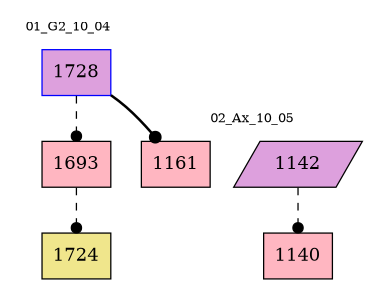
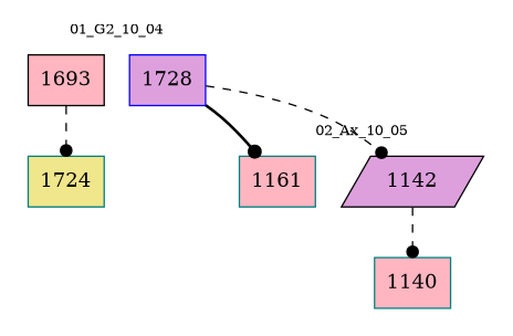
  digraph {
    node [color=black fillcolor=lightpink shape=box style=filled]
    edge [arrowhead=dot color=black style=dashed]
    n1 [fillcolor=plum label=1142 shape=parallelogram]
-   n2 [label=1140]
-   n3 [label=1161]
+   n2 [color=teal label=1140]
+   n3 [color=teal label=1161]
    n4 [color=blue fillcolor=plum label=1728]
    n5 [label=1693]
-   n6 [fillcolor=khaki label=1724]
+   n6 [color=teal fillcolor=khaki label=1724]
    subgraph cluster_1 {
      color=white
      fontsize=10
      label="02_Ax_10_05"
      n1
      n2
      n3
    }
    subgraph cluster_2 {
      color=white
      fontsize=10
      label="01_G2_10_04"
      n4
      n5
      n6
    }
    n1 -> n2
    n4 -> n3 [style=bold]
-   n4 -> n5
+   n4 -> n1
    n5 -> n6
  }
